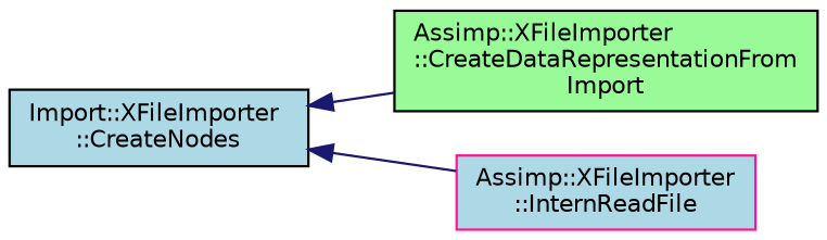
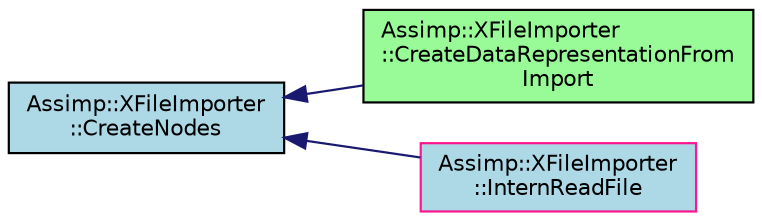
  digraph {
    rankdir=LR
    node [color=black fillcolor=lightblue fontname=Helvetica fontsize=10 shape=record style=filled]
    edge [color=midnightblue dir=back fontname=Helvetica fontsize=10 labelfontname=Helvetica labelfontsize=10 style=solid]
-   n1 [fontcolor=black height=0.2 label="Import::XFileImporter\l::CreateNodes" width=0.4]
+   n1 [fontcolor=black height=0.2 label="Assimp::XFileImporter\l::CreateNodes" width=0.4]
    n2 [fillcolor=palegreen height=0.2 label="Assimp::XFileImporter\l::CreateDataRepresentationFrom\lImport" width=0.4]
    n3 [color=deeppink height=0.2 label="Assimp::XFileImporter\l::InternReadFile" width=0.4]
    n1 -> n2
    n1 -> n3
  }
